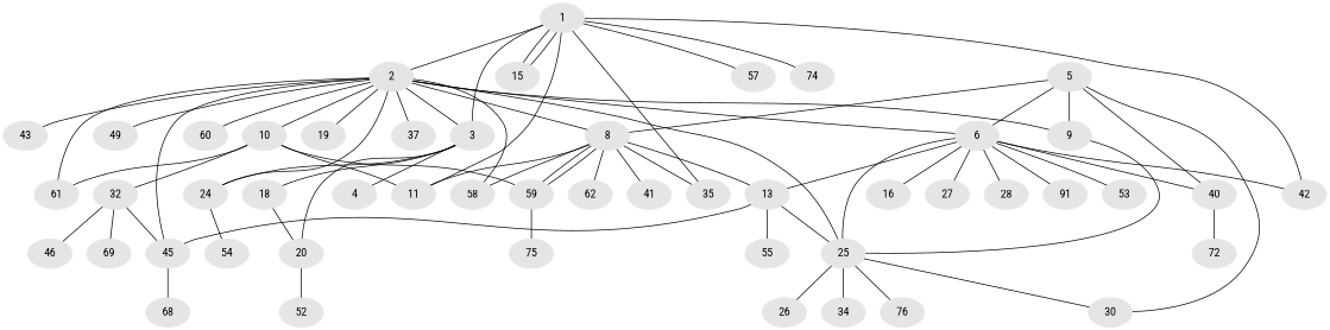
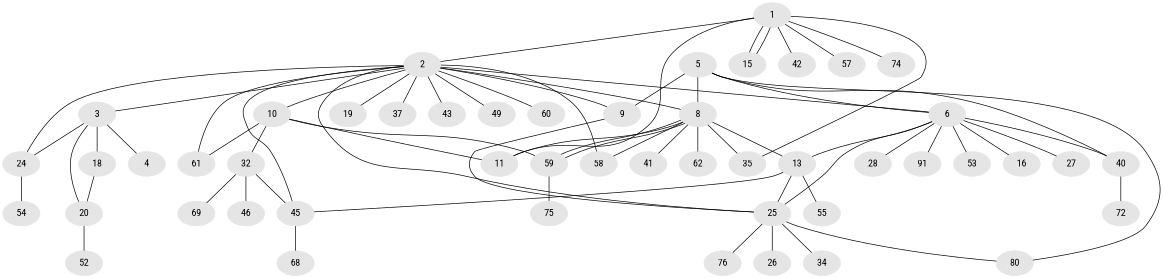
  graph {
    fontname="Roboto Condensed"
    node [color=gray90 fontname="Roboto Condensed" style=filled]
    edge [fontname="Roboto Condensed"]
    1 [super="+21"]
    2 [super="+7"]
    3 [super="+17"]
    11
    15 [super="+64"]
    35
    42
    57
    74
    6 [super="+48"]
    8 [super="+33"]
    9
    10 [super="+31"]
    19 [super="+22"]
    24 [super="+29"]
    25 [super="+44"]
    37
    43
    45 [super="+47"]
    49
    58
    60 [super="+66"]
    61 [super="+63"]
    4 [super="+23"]
    18
    20 [super="+38"]
    5 [super="+50"]
-   30 [super="+39"]
+   30 [super="+39" label=80]
    40 [super="+65"]
    13 [super="+14"]
    16
    27
    28
    n34 [label=91]
    53
    41
    59 [super="+77"]
    62 [super="+73"]
    32 [super="+71"]
    54 [super="+56"]
    26
    34 [super="+36"]
    76
    68
    52
    46
    69
    72
    55 [super="+67"]
    75
    1 -- 2
-   1 -- 3
    1 -- 11
    1 -- 15
    1 -- 15
    1 -- 35
    1 -- 42
    1 -- 57
    1 -- 74
    2 -- 3
    2 -- 6
    2 -- 8
    2 -- 9
    2 -- 10
    2 -- 19
    2 -- 24
    2 -- 25
    2 -- 37
    2 -- 43
    2 -- 45
    2 -- 49
    2 -- 58
    2 -- 60
    2 -- 61
    3 -- 24
    3 -- 4
    3 -- 18
    3 -- 20
-   6 -- 42
    6 -- 25
    6 -- 40
    6 -- 13 [weight=2]
    6 -- 16
    6 -- 27
    6 -- 28
    6 -- n34
    6 -- 53
    8 -- 11
    8 -- 35
    8 -- 58
    8 -- 13
    8 -- 41
    8 -- 59
    8 -- 59
    8 -- 62
    9 -- 25
    10 -- 11
    10 -- 61
    10 -- 59
    10 -- 32
    24 -- 54
    25 -- 30
    25 -- 26
    25 -- 34
    25 -- 76
    45 -- 68
    18 -- 20
    20 -- 52
    5 -- 6
    5 -- 8
    5 -- 9
    5 -- 30
    5 -- 40
    40 -- 72
    13 -- 25
    13 -- 45
    13 -- 55
    59 -- 75
    32 -- 45
    32 -- 46
    32 -- 69
  }
